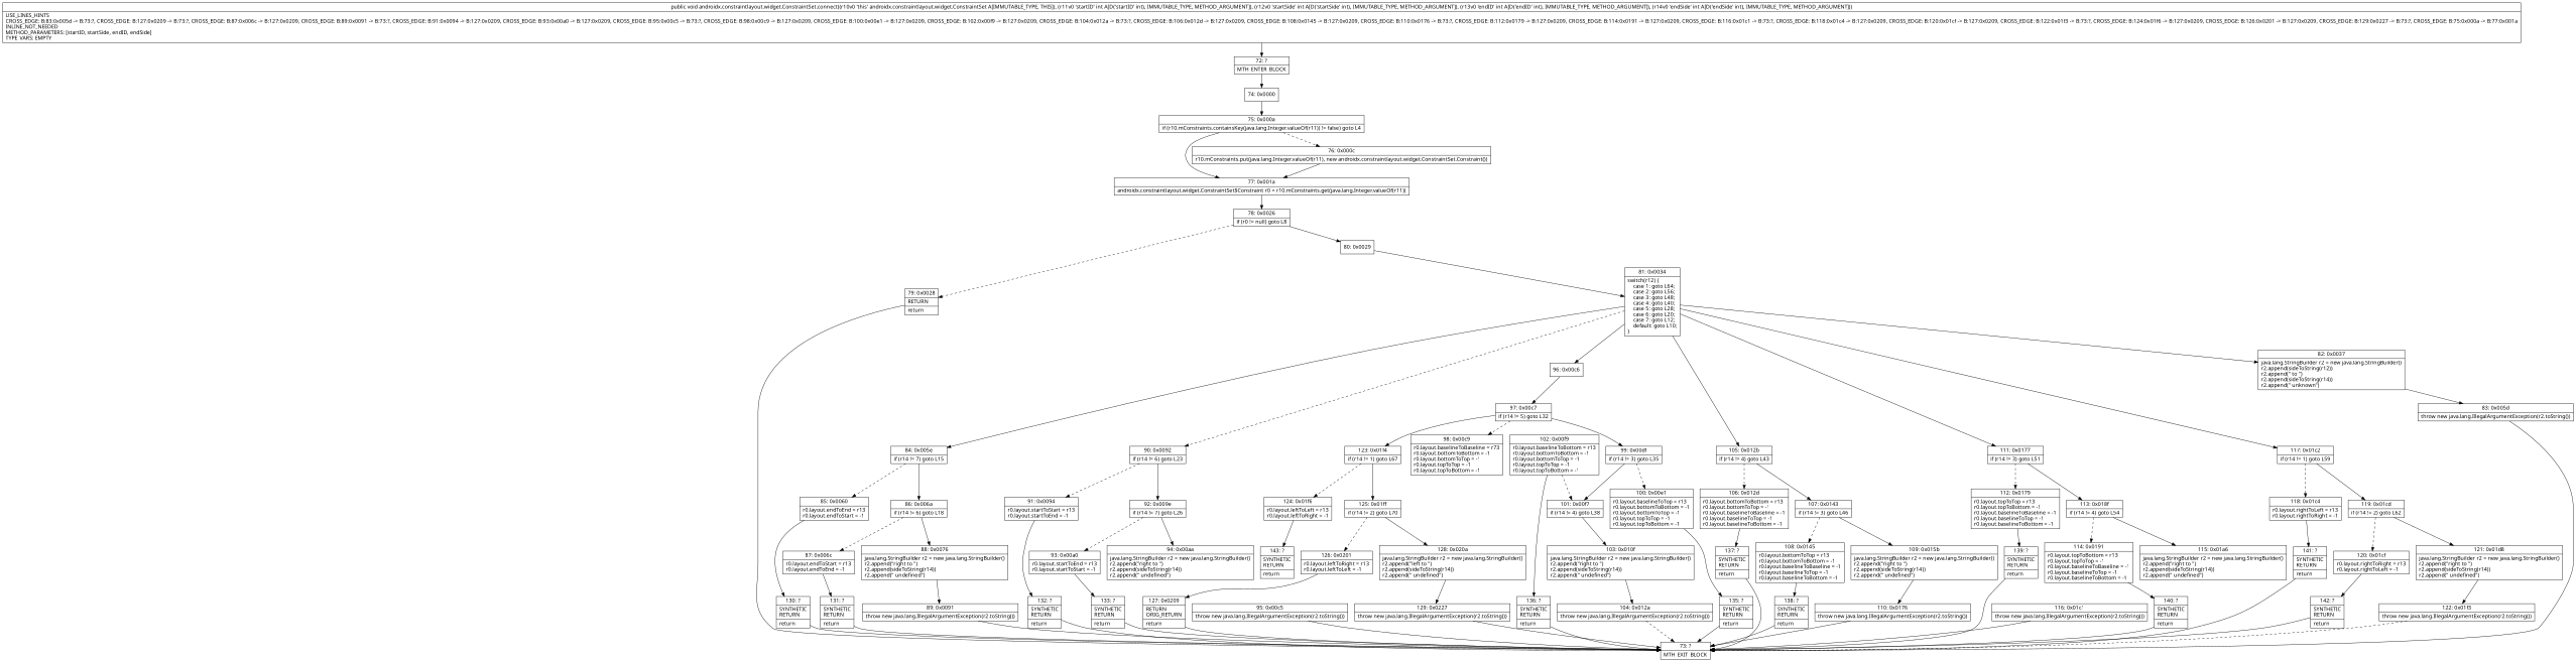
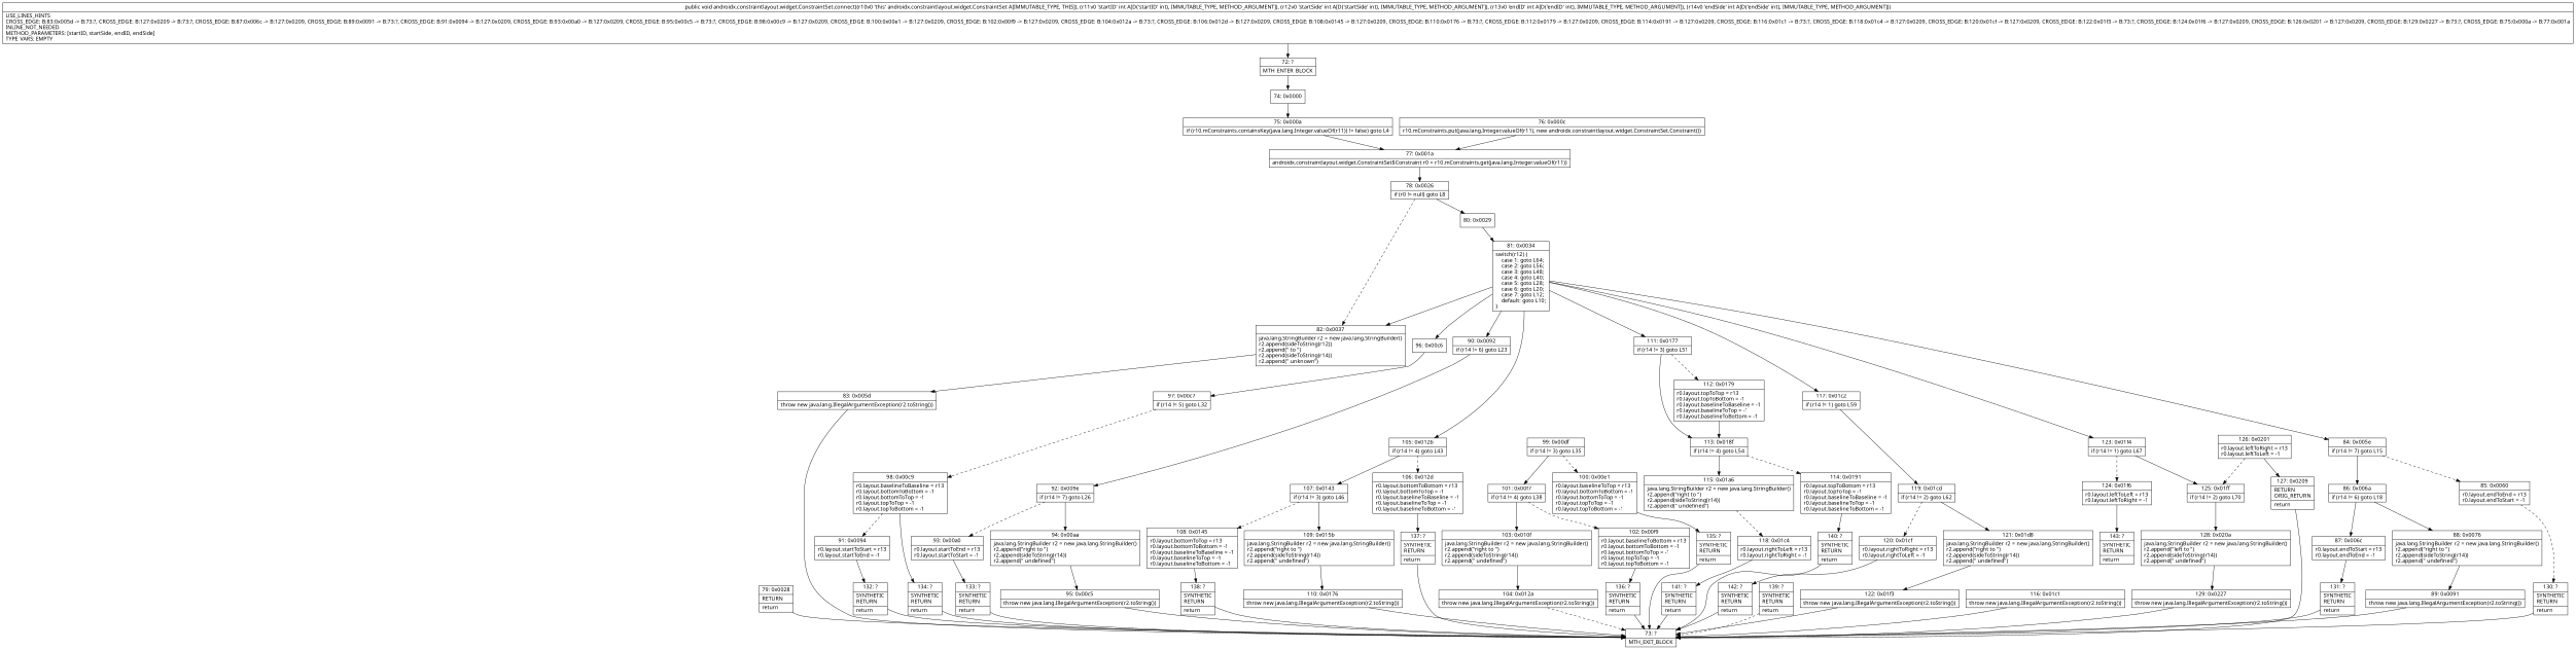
  digraph {
    fontname="Noto Sans"
    node [fontname="Noto Sans" shape=record]
    edge [fontname="Noto Sans"]
    n1 [label="{72\:\ ?|MTH_ENTER_BLOCK\l}"]
    n2 [label="{74\:\ 0x0000}"]
    n3 [label="{75\:\ 0x000a|if (r10.mConstraints.containsKey(java.lang.Integer.valueOf(r11)) != false) goto L4\l}"]
    n4 [label="{76\:\ 0x000c|r10.mConstraints.put(java.lang.Integer.valueOf(r11), new androidx.constraintlayout.widget.ConstraintSet.Constraint())\l}"]
    n5 [label="{77\:\ 0x001a|androidx.constraintlayout.widget.ConstraintSet$Constraint r0 = r10.mConstraints.get(java.lang.Integer.valueOf(r11))\l}"]
    n6 [label="{78\:\ 0x0026|if (r0 != null) goto L8\l}"]
    n7 [label="{79\:\ 0x0028|RETURN\l|return\l}"]
    n8 [label="{80\:\ 0x0029}"]
    n9 [label="{73\:\ ?|MTH_EXIT_BLOCK\l}"]
    n10 [label="{81\:\ 0x0034|switch(r12) \{\l    case 1: goto L64;\l    case 2: goto L56;\l    case 3: goto L48;\l    case 4: goto L40;\l    case 5: goto L28;\l    case 6: goto L20;\l    case 7: goto L12;\l    default: goto L10;\l\}\l}"]
    n11 [label="{82\:\ 0x0037|java.lang.StringBuilder r2 = new java.lang.StringBuilder()\lr2.append(sideToString(r12))\lr2.append(\" to \")\lr2.append(sideToString(r14))\lr2.append(\" unknown\")\l}"]
    n12 [label="{84\:\ 0x005e|if (r14 != 7) goto L15\l}"]
    n13 [label="{90\:\ 0x0092|if (r14 != 6) goto L23\l}"]
    n14 [label="{96\:\ 0x00c6}"]
    n15 [label="{105\:\ 0x012b|if (r14 != 4) goto L43\l}"]
    n16 [label="{111\:\ 0x0177|if (r14 != 3) goto L51\l}"]
    n17 [label="{117\:\ 0x01c2|if (r14 != 1) goto L59\l}"]
    n18 [label="{123\:\ 0x01f4|if (r14 != 1) goto L67\l}"]
    n19 [label="{83\:\ 0x005d|throw new java.lang.IllegalArgumentException(r2.toString())\l}"]
    n20 [label="{85\:\ 0x0060|r0.layout.endToEnd = r13\lr0.layout.endToStart = \-1\l}"]
    n21 [label="{86\:\ 0x006a|if (r14 != 6) goto L18\l}"]
    n22 [label="{91\:\ 0x0094|r0.layout.startToStart = r13\lr0.layout.startToEnd = \-1\l}"]
    n23 [label="{92\:\ 0x009e|if (r14 != 7) goto L26\l}"]
    n24 [label="{97\:\ 0x00c7|if (r14 != 5) goto L32\l}"]
    n25 [label="{106\:\ 0x012d|r0.layout.bottomToBottom = r13\lr0.layout.bottomToTop = \-1\lr0.layout.baselineToBaseline = \-1\lr0.layout.baselineToTop = \-1\lr0.layout.baselineToBottom = \-1\l}"]
    n26 [label="{107\:\ 0x0143|if (r14 != 3) goto L46\l}"]
    n27 [label="{112\:\ 0x0179|r0.layout.topToTop = r13\lr0.layout.topToBottom = \-1\lr0.layout.baselineToBaseline = \-1\lr0.layout.baselineToTop = \-1\lr0.layout.baselineToBottom = \-1\l}"]
    n28 [label="{113\:\ 0x018f|if (r14 != 4) goto L54\l}"]
    n29 [label="{118\:\ 0x01c4|r0.layout.rightToLeft = r13\lr0.layout.rightToRight = \-1\l}"]
    n30 [label="{119\:\ 0x01cd|if (r14 != 2) goto L62\l}"]
    n31 [label="{124\:\ 0x01f6|r0.layout.leftToLeft = r13\lr0.layout.leftToRight = \-1\l}"]
    n32 [label="{125\:\ 0x01ff|if (r14 != 2) goto L70\l}"]
    n33 [label="{130\:\ ?|SYNTHETIC\lRETURN\l|return\l}"]
    n34 [label="{87\:\ 0x006c|r0.layout.endToStart = r13\lr0.layout.endToEnd = \-1\l}"]
    n35 [label="{88\:\ 0x0076|java.lang.StringBuilder r2 = new java.lang.StringBuilder()\lr2.append(\"right to \")\lr2.append(sideToString(r14))\lr2.append(\" undefined\")\l}"]
    n36 [label="{131\:\ ?|SYNTHETIC\lRETURN\l|return\l}"]
    n37 [label="{89\:\ 0x0091|throw new java.lang.IllegalArgumentException(r2.toString())\l}"]
    n38 [label="{132\:\ ?|SYNTHETIC\lRETURN\l|return\l}"]
    n39 [label="{93\:\ 0x00a0|r0.layout.startToEnd = r13\lr0.layout.startToStart = \-1\l}"]
    n40 [label="{94\:\ 0x00aa|java.lang.StringBuilder r2 = new java.lang.StringBuilder()\lr2.append(\"right to \")\lr2.append(sideToString(r14))\lr2.append(\" undefined\")\l}"]
    n41 [label="{133\:\ ?|SYNTHETIC\lRETURN\l|return\l}"]
    n42 [label="{95\:\ 0x00c5|throw new java.lang.IllegalArgumentException(r2.toString())\l}"]
-   n43 [label="{98\:\ 0x00c9|r0.layout.baselineToBaseline = r73\lr0.layout.bottomToBottom = \-1\lr0.layout.bottomToTop = \-1\lr0.layout.topToTop = \-1\lr0.layout.topToBottom = \-1\l}"]
+   n43 [label="{98\:\ 0x00c9|r0.layout.baselineToBaseline = r13\lr0.layout.bottomToBottom = \-1\lr0.layout.bottomToTop = \-1\lr0.layout.topToTop = \-1\lr0.layout.topToBottom = \-1\l}"]
    n44 [label="{99\:\ 0x00df|if (r14 != 3) goto L35\l}"]
+   n45 [label="{134\:\ ?|SYNTHETIC\lRETURN\l|return\l}"]
    n46 [label="{100\:\ 0x00e1|r0.layout.baselineToTop = r13\lr0.layout.bottomToBottom = \-1\lr0.layout.bottomToTop = \-1\lr0.layout.topToTop = \-1\lr0.layout.topToBottom = \-1\l}"]
    n47 [label="{101\:\ 0x00f7|if (r14 != 4) goto L38\l}"]
    n48 [label="{135\:\ ?|SYNTHETIC\lRETURN\l|return\l}"]
    n49 [label="{102\:\ 0x00f9|r0.layout.baselineToBottom = r13\lr0.layout.bottomToBottom = \-1\lr0.layout.bottomToTop = \-1\lr0.layout.topToTop = \-1\lr0.layout.topToBottom = \-1\l}"]
    n50 [label="{103\:\ 0x010f|java.lang.StringBuilder r2 = new java.lang.StringBuilder()\lr2.append(\"right to \")\lr2.append(sideToString(r14))\lr2.append(\" undefined\")\l}"]
    n51 [label="{136\:\ ?|SYNTHETIC\lRETURN\l|return\l}"]
    n52 [label="{104\:\ 0x012a|throw new java.lang.IllegalArgumentException(r2.toString())\l}"]
    n53 [label="{137\:\ ?|SYNTHETIC\lRETURN\l|return\l}"]
    n54 [label="{108\:\ 0x0145|r0.layout.bottomToTop = r13\lr0.layout.bottomToBottom = \-1\lr0.layout.baselineToBaseline = \-1\lr0.layout.baselineToTop = \-1\lr0.layout.baselineToBottom = \-1\l}"]
    n55 [label="{109\:\ 0x015b|java.lang.StringBuilder r2 = new java.lang.StringBuilder()\lr2.append(\"right to \")\lr2.append(sideToString(r14))\lr2.append(\" undefined\")\l}"]
    n56 [label="{138\:\ ?|SYNTHETIC\lRETURN\l|return\l}"]
    n57 [label="{110\:\ 0x0176|throw new java.lang.IllegalArgumentException(r2.toString())\l}"]
    n58 [label="{139\:\ ?|SYNTHETIC\lRETURN\l|return\l}"]
    n59 [label="{114\:\ 0x0191|r0.layout.topToBottom = r13\lr0.layout.topToTop = \-1\lr0.layout.baselineToBaseline = \-1\lr0.layout.baselineToTop = \-1\lr0.layout.baselineToBottom = \-1\l}"]
    n60 [label="{115\:\ 0x01a6|java.lang.StringBuilder r2 = new java.lang.StringBuilder()\lr2.append(\"right to \")\lr2.append(sideToString(r14))\lr2.append(\" undefined\")\l}"]
    n61 [label="{140\:\ ?|SYNTHETIC\lRETURN\l|return\l}"]
    n62 [label="{116\:\ 0x01c1|throw new java.lang.IllegalArgumentException(r2.toString())\l}"]
    n63 [label="{141\:\ ?|SYNTHETIC\lRETURN\l|return\l}"]
    n64 [label="{120\:\ 0x01cf|r0.layout.rightToRight = r13\lr0.layout.rightToLeft = \-1\l}"]
    n65 [label="{121\:\ 0x01d8|java.lang.StringBuilder r2 = new java.lang.StringBuilder()\lr2.append(\"right to \")\lr2.append(sideToString(r14))\lr2.append(\" undefined\")\l}"]
    n66 [label="{142\:\ ?|SYNTHETIC\lRETURN\l|return\l}"]
    n67 [label="{122\:\ 0x01f3|throw new java.lang.IllegalArgumentException(r2.toString())\l}"]
    n68 [label="{143\:\ ?|SYNTHETIC\lRETURN\l|return\l}"]
    n69 [label="{126\:\ 0x0201|r0.layout.leftToRight = r13\lr0.layout.leftToLeft = \-1\l}"]
    n70 [label="{128\:\ 0x020a|java.lang.StringBuilder r2 = new java.lang.StringBuilder()\lr2.append(\"left to \")\lr2.append(sideToString(r14))\lr2.append(\" undefined\")\l}"]
    n71 [label="{127\:\ 0x0209|RETURN\lORIG_RETURN\l|return\l}"]
    n72 [label="{129\:\ 0x0227|throw new java.lang.IllegalArgumentException(r2.toString())\l}"]
    n73 [label="{public void androidx.constraintlayout.widget.ConstraintSet.connect((r10v0 'this' androidx.constraintlayout.widget.ConstraintSet A[IMMUTABLE_TYPE, THIS]), (r11v0 'startID' int A[D('startID' int), IMMUTABLE_TYPE, METHOD_ARGUMENT]), (r12v0 'startSide' int A[D('startSide' int), IMMUTABLE_TYPE, METHOD_ARGUMENT]), (r13v0 'endID' int A[D('endID' int), IMMUTABLE_TYPE, METHOD_ARGUMENT]), (r14v0 'endSide' int A[D('endSide' int), IMMUTABLE_TYPE, METHOD_ARGUMENT]))  | USE_LINES_HINTS\lCROSS_EDGE: B:83:0x005d \-\> B:73:?, CROSS_EDGE: B:127:0x0209 \-\> B:73:?, CROSS_EDGE: B:87:0x006c \-\> B:127:0x0209, CROSS_EDGE: B:89:0x0091 \-\> B:73:?, CROSS_EDGE: B:91:0x0094 \-\> B:127:0x0209, CROSS_EDGE: B:93:0x00a0 \-\> B:127:0x0209, CROSS_EDGE: B:95:0x00c5 \-\> B:73:?, CROSS_EDGE: B:98:0x00c9 \-\> B:127:0x0209, CROSS_EDGE: B:100:0x00e1 \-\> B:127:0x0209, CROSS_EDGE: B:102:0x00f9 \-\> B:127:0x0209, CROSS_EDGE: B:104:0x012a \-\> B:73:?, CROSS_EDGE: B:106:0x012d \-\> B:127:0x0209, CROSS_EDGE: B:108:0x0145 \-\> B:127:0x0209, CROSS_EDGE: B:110:0x0176 \-\> B:73:?, CROSS_EDGE: B:112:0x0179 \-\> B:127:0x0209, CROSS_EDGE: B:114:0x0191 \-\> B:127:0x0209, CROSS_EDGE: B:116:0x01c1 \-\> B:73:?, CROSS_EDGE: B:118:0x01c4 \-\> B:127:0x0209, CROSS_EDGE: B:120:0x01cf \-\> B:127:0x0209, CROSS_EDGE: B:122:0x01f3 \-\> B:73:?, CROSS_EDGE: B:124:0x01f6 \-\> B:127:0x0209, CROSS_EDGE: B:126:0x0201 \-\> B:127:0x0209, CROSS_EDGE: B:129:0x0227 \-\> B:73:?, CROSS_EDGE: B:75:0x000a \-\> B:77:0x001a\lINLINE_NOT_NEEDED\lMETHOD_PARAMETERS: [startID, startSide, endID, endSide]\lTYPE_VARS: EMPTY\l}"]
    n1 -> n2
    n2 -> n3
-   n3 -> n4 [style=dashed]
    n3 -> n5
    n4 -> n5
    n5 -> n6
-   n6 -> n7 [style=dashed]
+   n6 -> n11 [style=dashed]
    n6 -> n8
    n7 -> n9
    n8 -> n10
    n10 -> n11
    n10 -> n12
-   n10 -> n13 [style=dashed]
+   n10 -> n13
    n10 -> n14
    n10 -> n15
    n10 -> n16
    n10 -> n17
-   n24 -> n18
+   n10 -> n18
    n11 -> n19
    n12 -> n20 [style=dashed]
    n12 -> n21
-   n13 -> n22 [style=dashed]
+   n43 -> n22 [style=dashed]
    n13 -> n23
    n14 -> n24
    n15 -> n25 [style=dashed]
    n15 -> n26
    n16 -> n27 [style=dashed]
    n16 -> n28
-   n17 -> n29 [style=dashed]
+   n60 -> n29 [style=dashed]
    n17 -> n30
    n18 -> n31 [style=dashed]
    n18 -> n32
    n19 -> n9
-   n20 -> n33
-   n21 -> n34 [style=dashed]
+   n20 -> n33 [style=dashed]
+   n21 -> n34 [style=solid]
    n21 -> n35
    n22 -> n38
    n23 -> n39 [style=dashed]
    n23 -> n40
    n24 -> n43 [style=dashed]
-   n24 -> n44
    n25 -> n53
    n26 -> n54 [style=dashed]
    n26 -> n55
-   n27 -> n58
+   n27 -> n28
    n28 -> n59 [style=dashed]
    n28 -> n60
    n29 -> n63
    n30 -> n64 [style=dashed]
    n30 -> n65
    n31 -> n68
-   n32 -> n69 [style=dashed]
+   n69 -> n32 [style=dashed]
    n32 -> n70
    n33 -> n9
    n34 -> n36
    n35 -> n37
    n36 -> n9
    n37 -> n9
    n38 -> n9
    n39 -> n41
+   n40 -> n42
    n41 -> n9
    n42 -> n9
+   n43 -> n45
    n44 -> n46 [style=dashed]
    n44 -> n47
+   n45 -> n9
    n46 -> n48
-   n49 -> n47 [style=dashed]
+   n47 -> n49 [style=dashed]
    n47 -> n50
    n48 -> n9
    n49 -> n51
    n50 -> n52
    n51 -> n9
    n52 -> n9 [style=dashed]
    n53 -> n9
    n54 -> n56
    n55 -> n57
    n56 -> n9
    n57 -> n9
-   n58 -> n9
+   n58 -> n9 [style=dashed]
    n59 -> n61
    n61 -> n9
    n62 -> n9
    n63 -> n9
    n64 -> n66
    n65 -> n67
    n66 -> n9
-   n67 -> n9 [style=dashed]
+   n67 -> n9
    n69 -> n71
    n70 -> n72
    n71 -> n9
    n72 -> n9
    n73 -> n1
  }
